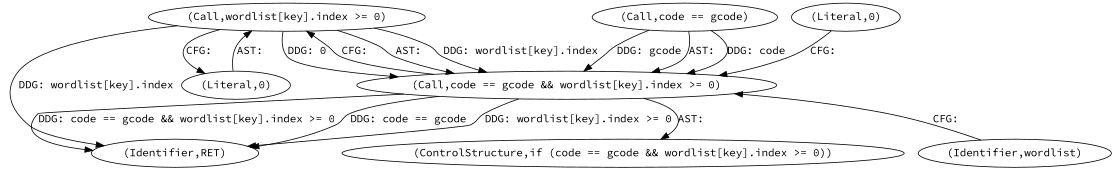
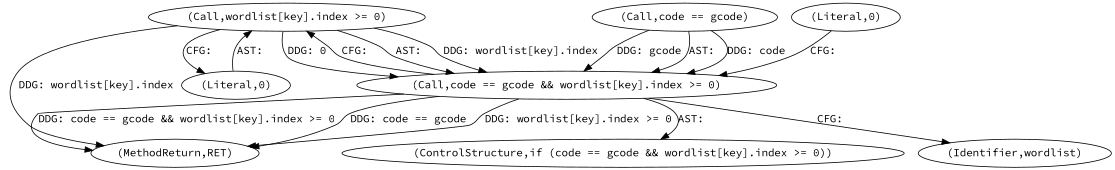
  digraph {
    fontname="Source Code Pro"
    node [fontname="Source Code Pro"]
    edge [fontname="Source Code Pro"]
    n1 [label="(Call,wordlist[key].index >= 0)"]
    n2 [label="(Call,code == gcode && wordlist[key].index >= 0)"]
    n3 [label="(Literal,0)"]
-   n4 [label="(Identifier,RET)"]
+   n4 [label="(MethodReturn,RET)"]
    n5 [label="(ControlStructure,if (code == gcode && wordlist[key].index >= 0))"]
    n6 [label="(Call,code == gcode)"]
    n7 [label="(Identifier,wordlist)"]
    n8 [label="(Literal,0)"]
    n1 -> n2 [label="AST: "]
    n1 -> n2 [label="DDG: wordlist[key].index"]
    n1 -> n2 [label="DDG: 0"]
    n1 -> n3 [label="CFG: "]
    n1 -> n4 [label="DDG: wordlist[key].index"]
    n2 -> n1 [label="CFG: "]
    n2 -> n4 [label="DDG: wordlist[key].index >= 0"]
    n2 -> n4 [label="DDG: code == gcode && wordlist[key].index >= 0"]
    n2 -> n4 [label="DDG: code == gcode"]
    n2 -> n5 [label="AST: "]
    n3 -> n1 [label="AST: "]
    n6 -> n2 [label="AST: "]
    n6 -> n2 [label="DDG: code"]
    n6 -> n2 [label="DDG: gcode"]
-   n7 -> n2 [label="CFG: "]
+   n2 -> n7 [label="CFG: "]
    n8 -> n2 [label="CFG: "]
  }
